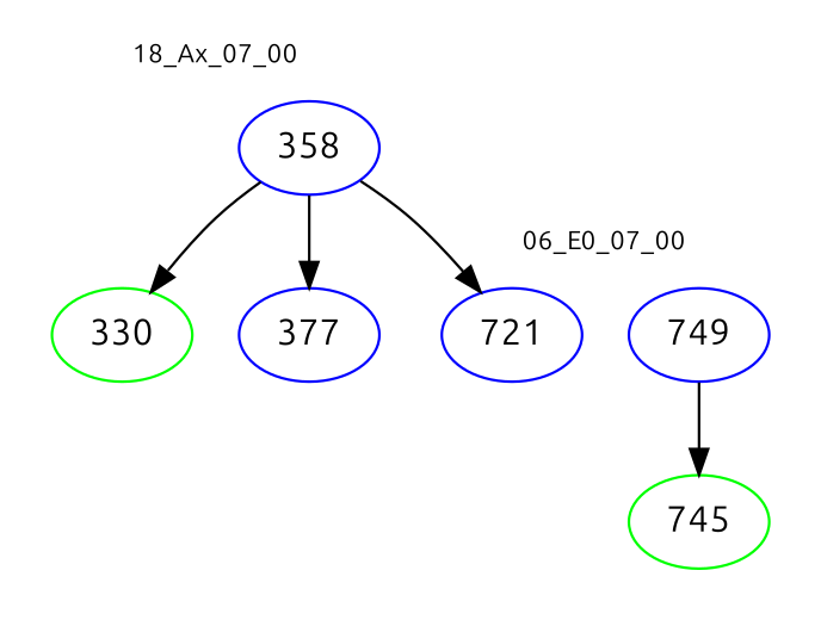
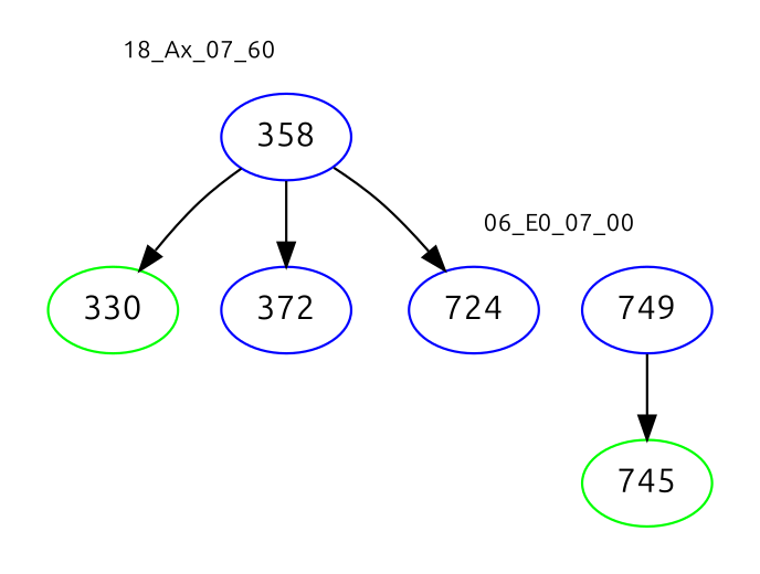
  digraph {
    fontname=Ubuntu
    node [color=blue fontname=Ubuntu]
    edge [color=black fontname=Ubuntu]
    n1 [label=358]
    n2 [color=green label=330]
-   n3 [label=377]
+   n3 [label=372]
    n4 [label=749]
-   n5 [label=721]
+   n5 [label=724]
    n6 [color=green label=745]
    subgraph cluster_1 {
      color=white
      fontsize=10
-     label="18_Ax_07_00"
+     label="18_Ax_07_60"
      n1
      n2
      n3
    }
    subgraph cluster_2 {
      color=white
      fontsize=10
      label="06_E0_07_00"
      n4
      n5
      n6
    }
    n1 -> n2
    n1 -> n3
    n1 -> n5
    n4 -> n6
  }
